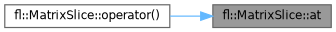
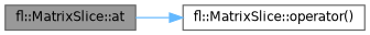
  digraph {
    rankdir=RL
    node [fontname=Helvetica fontsize=10 shape=box style=filled]
    n1 [color=gray40 fillcolor=grey60 fontcolor=black height=0.2 label="fl::MatrixSlice::at" width=0.4]
    n2 [color=grey40 fillcolor=white height=0.2 label="fl::MatrixSlice::operator()" width=0.4]
-   n1 -> n2 [color=steelblue1 dir=back fontname=Helvetica fontsize=10 labelfontname=Helvetica labelfontsize=10 style=solid]
+   n2 -> n1 [color=steelblue1 dir=back fontname=Helvetica fontsize=10 labelfontname=Helvetica labelfontsize=10 style=solid]
  }
